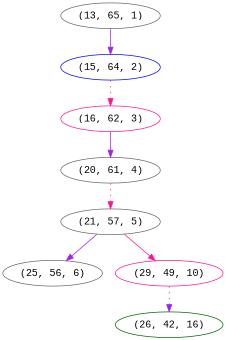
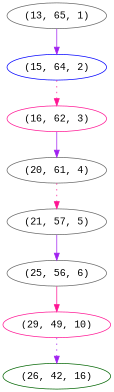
  digraph {
    fontname="Liberation Mono"
    node [color=gray40 fontname="Liberation Mono"]
    edge [color=purple fontname="Liberation Mono" style=solid]
    "(15, 64, 2)" [color=blue]
    "(13, 65, 1)"
    "(16, 62, 3)" [color=deeppink]
    "(20, 61, 4)"
    "(21, 57, 5)"
    "(25, 56, 6)"
    "(29, 49, 10)" [color=deeppink]
    n8 [color=darkgreen label="(26, 42, 16)"]
    "(15, 64, 2)" -> "(16, 62, 3)" [color=deeppink style=dotted]
    "(13, 65, 1)" -> "(15, 64, 2)"
    "(16, 62, 3)" -> "(20, 61, 4)"
    "(20, 61, 4)" -> "(21, 57, 5)" [color=deeppink style=dotted]
    "(21, 57, 5)" -> "(25, 56, 6)"
-   "(21, 57, 5)" -> "(29, 49, 10)" [color=deeppink]
+   "(25, 56, 6)" -> "(29, 49, 10)" [color=deeppink]
    "(29, 49, 10)" -> n8 [style=dotted]
  }
